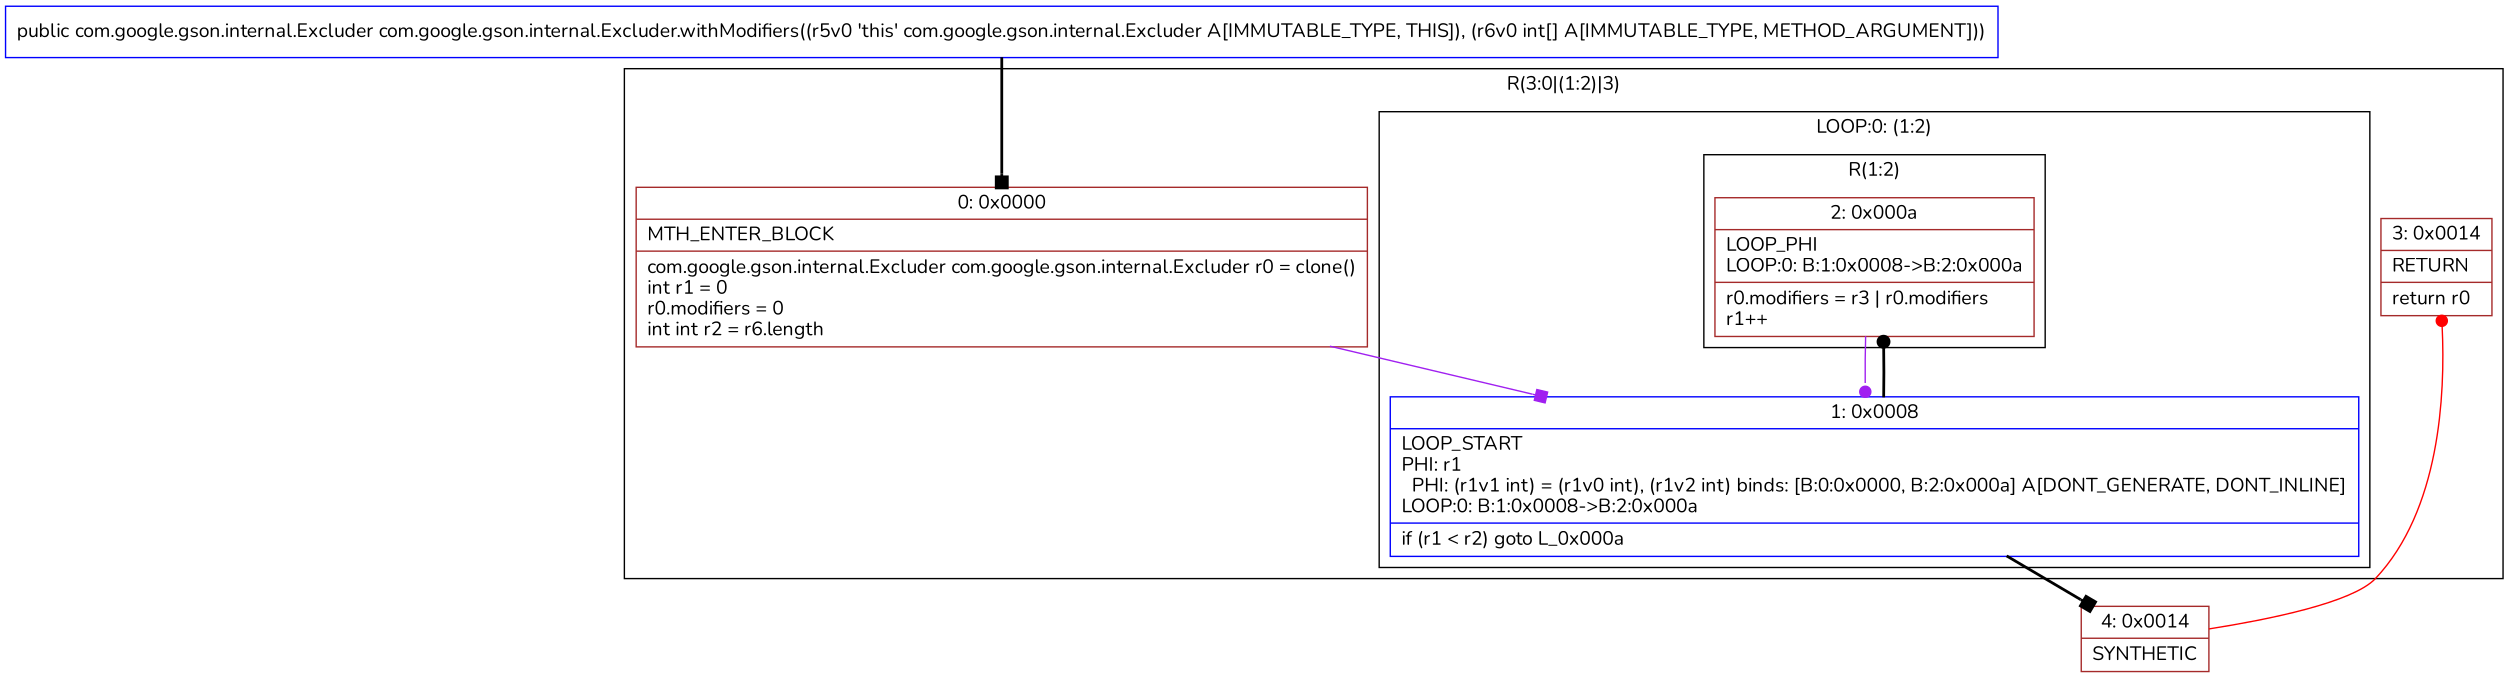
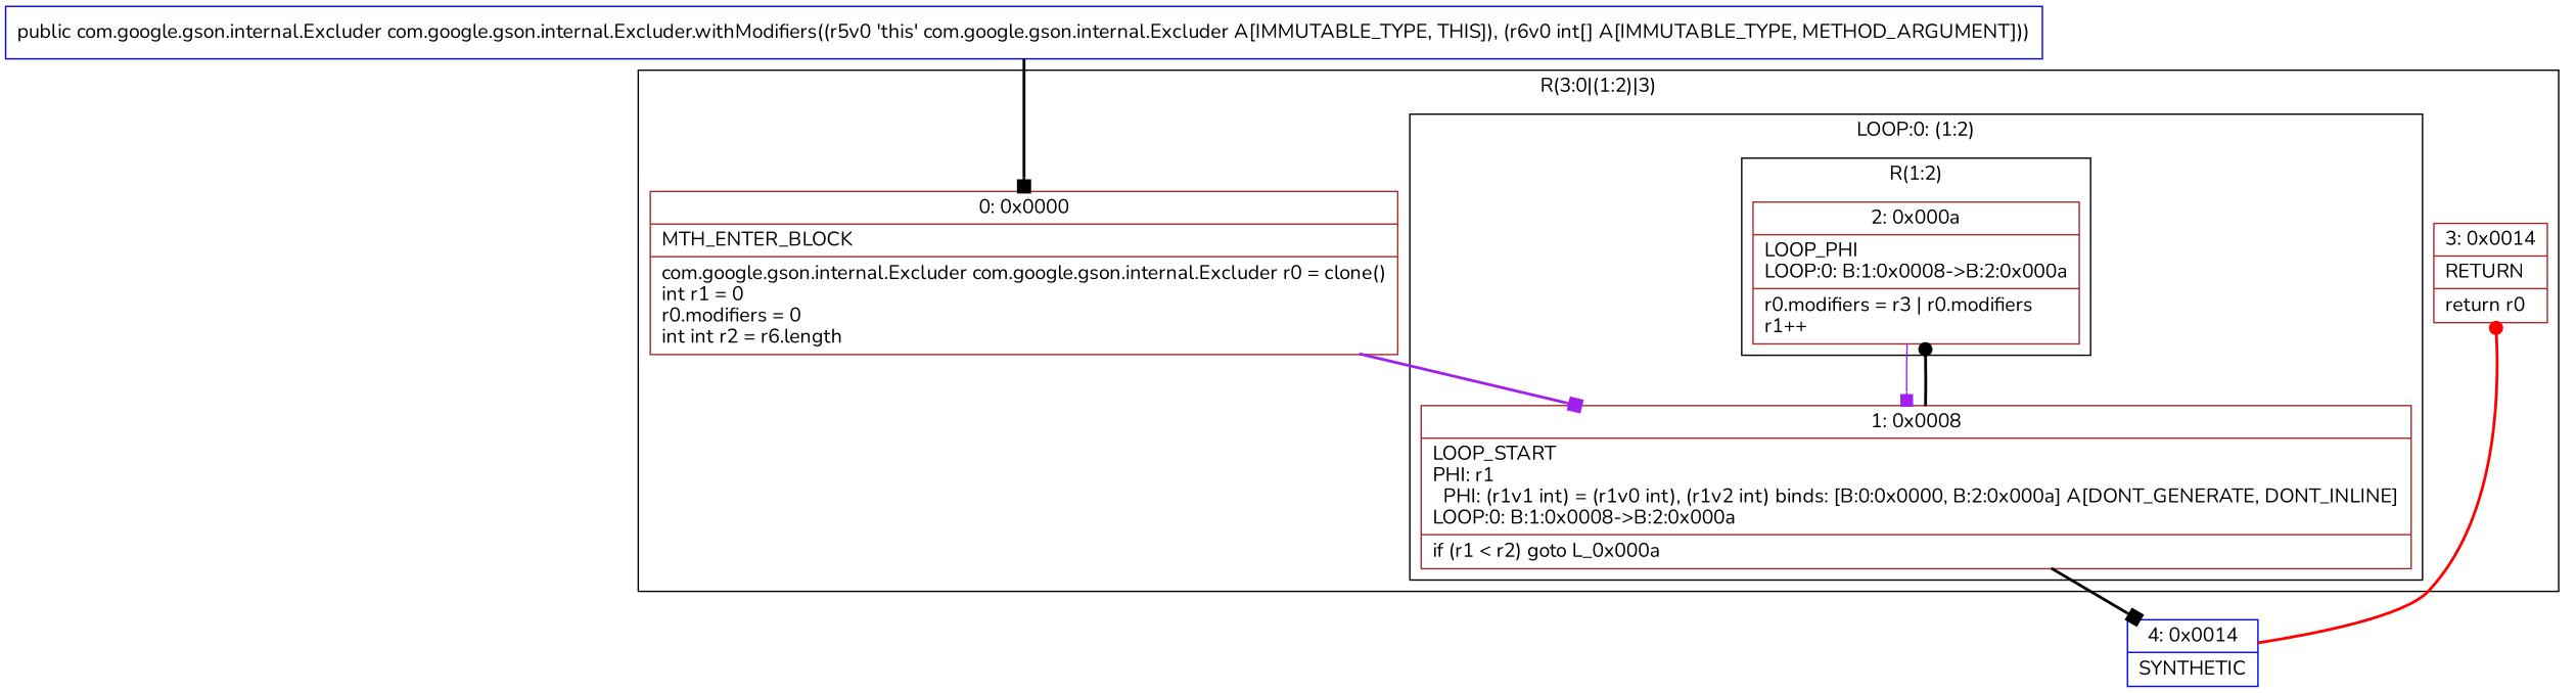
  digraph {
    fontname=Nunito
    node [color=brown fontname=Nunito shape=record]
    edge [arrowhead=box color=black fontname=Nunito style=bold]
    n1 [label="{2\:\ 0x000a|LOOP_PHI\lLOOP:0: B:1:0x0008\-\>B:2:0x000a\l|r0.modifiers = r3 \| r0.modifiers\lr1++\l}"]
-   n2 [color=blue label="{1\:\ 0x0008|LOOP_START\lPHI: r1 \l  PHI: (r1v1 int) = (r1v0 int), (r1v2 int) binds: [B:0:0x0000, B:2:0x000a] A[DONT_GENERATE, DONT_INLINE]\lLOOP:0: B:1:0x0008\-\>B:2:0x000a\l|if (r1 \< r2) goto L_0x000a\l}"]
+   n2 [label="{1\:\ 0x0008|LOOP_START\lPHI: r1 \l  PHI: (r1v1 int) = (r1v0 int), (r1v2 int) binds: [B:0:0x0000, B:2:0x000a] A[DONT_GENERATE, DONT_INLINE]\lLOOP:0: B:1:0x0008\-\>B:2:0x000a\l|if (r1 \< r2) goto L_0x000a\l}"]
    n3 [label="{0\:\ 0x0000|MTH_ENTER_BLOCK\l|com.google.gson.internal.Excluder com.google.gson.internal.Excluder r0 = clone()\lint r1 = 0\lr0.modifiers = 0\lint int r2 = r6.length\l}"]
    n4 [label="{3\:\ 0x0014|RETURN\l|return r0\l}"]
-   n5 [label="{4\:\ 0x0014|SYNTHETIC\l}"]
+   n5 [color=blue label="{4\:\ 0x0014|SYNTHETIC\l}"]
    n6 [color=blue label="{public com.google.gson.internal.Excluder com.google.gson.internal.Excluder.withModifiers((r5v0 'this' com.google.gson.internal.Excluder A[IMMUTABLE_TYPE, THIS]), (r6v0 int[] A[IMMUTABLE_TYPE, METHOD_ARGUMENT])) }"]
    subgraph cluster_1 {
      label="R(3:0|(1:2)|3)"
      n3
      n4
      subgraph cluster_2 {
        label="LOOP:0: (1:2)"
        n2
        subgraph cluster_3 {
          label="R(1:2)"
          n1
        }
      }
    }
-   n1 -> n2 [arrowhead=dot color=purple style=solid]
+   n1 -> n2 [color=purple style=solid]
    n2 -> n1 [arrowhead=dot]
    n2 -> n5
-   n3 -> n2 [color=purple style=solid]
-   n5 -> n4 [arrowhead=dot color=red style=solid]
+   n3 -> n2 [color=purple]
+   n5 -> n4 [arrowhead=dot color=red]
    n6 -> n3
  }
